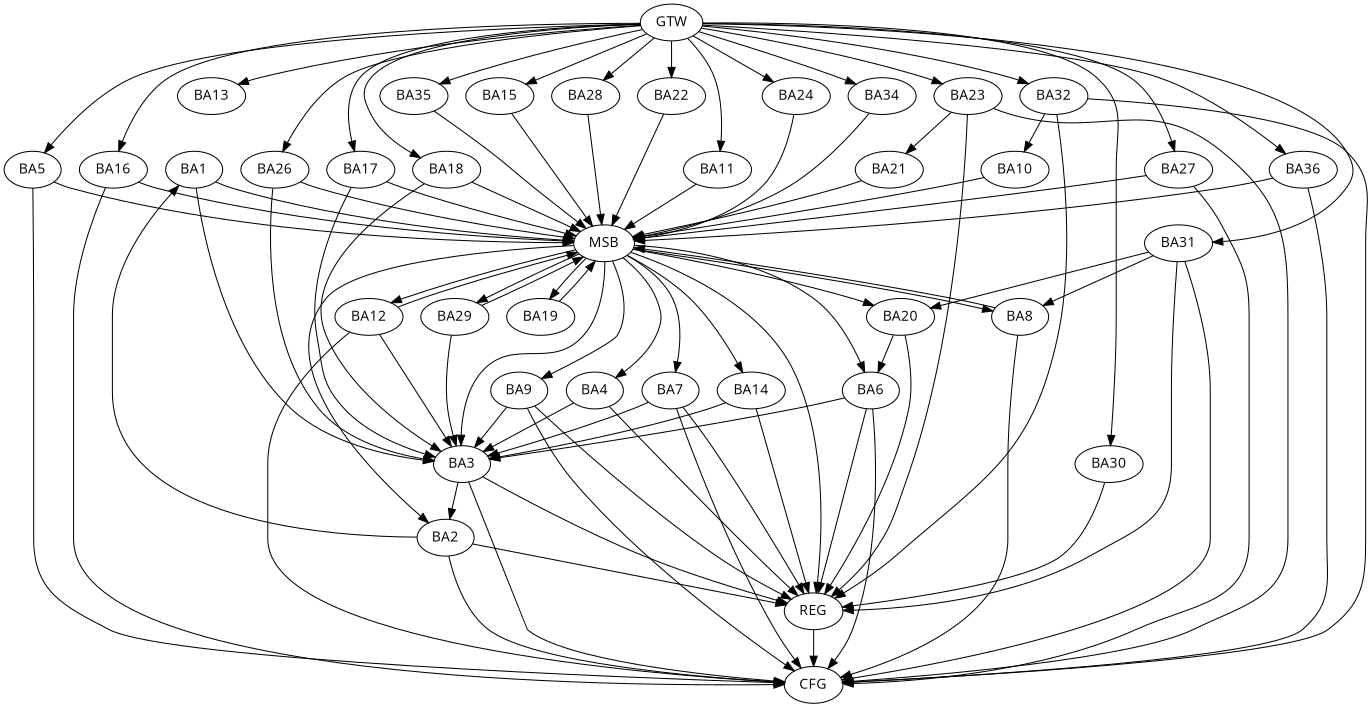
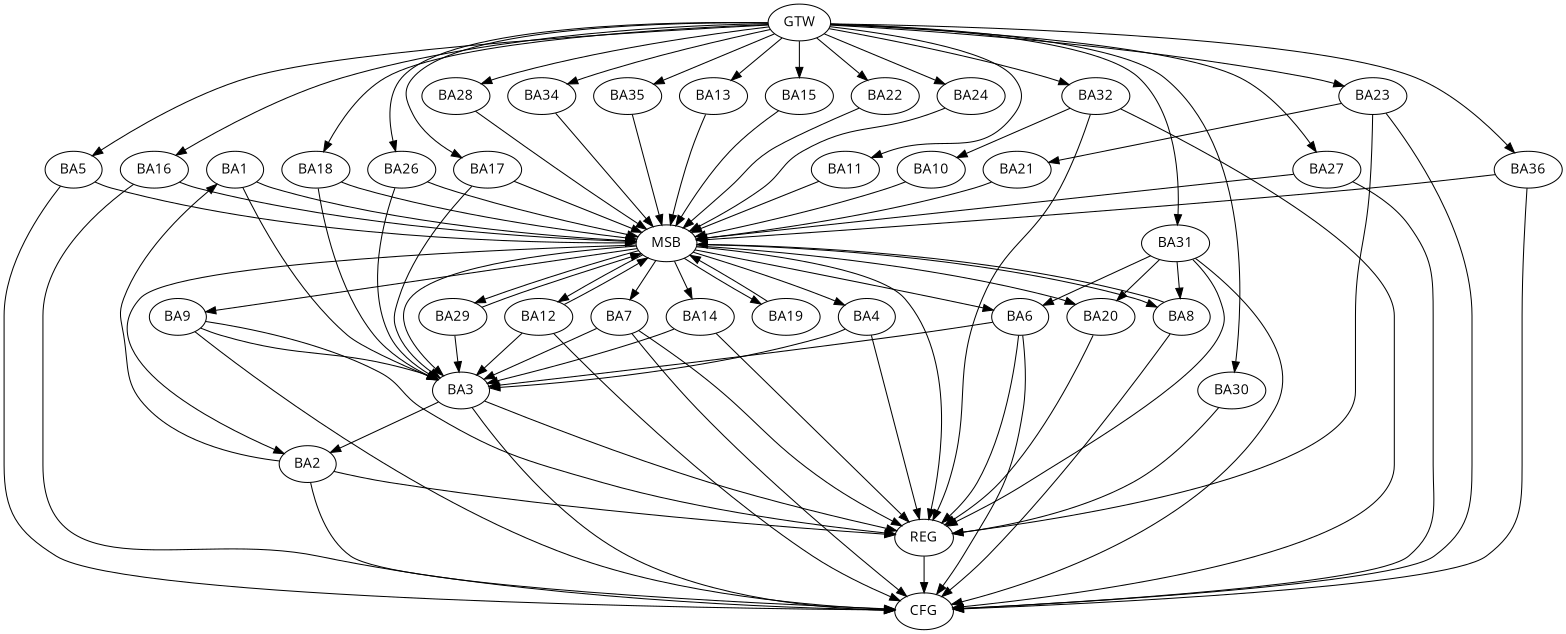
  strict digraph {
    fontname="Open Sans"
    node [fontname="Open Sans"]
    edge [fontname="Open Sans"]
    n1 [label=BA1]
    n2 [label=MSB]
    n3 [label=BA3]
    n4 [label=BA2]
    n5 [label=REG]
    n6 [label=BA4]
    n7 [label=BA6]
    n8 [label=BA7]
    n9 [label=BA8]
    n10 [label=BA9]
    n11 [label=BA12]
    n12 [label=BA14]
    n13 [label=BA19]
    n14 [label=BA20]
    n15 [label=BA29]
    n16 [label=CFG]
    n17 [label=BA5]
    n18 [label=BA10]
    n19 [label=BA11]
    n20 [label=BA13]
    n21 [label=BA15]
    n22 [label=BA16]
    n23 [label=BA17]
    n24 [label=BA18]
    n25 [label=BA21]
    n26 [label=BA22]
    n27 [label=BA23]
    n28 [label=BA24]
    n29 [label=BA26]
    n30 [label=BA27]
    n31 [label=BA28]
    n32 [label=BA30]
    n33 [label=BA31]
    n34 [label=BA32]
    n35 [label=BA34]
    n36 [label=BA35]
    n37 [label=BA36]
    n38 [label=GTW]
    n1 -> n2
    n1 -> n3
    n2 -> n3
    n2 -> n4
    n2 -> n5
    n2 -> n6
    n2 -> n7
    n2 -> n8
    n2 -> n9
    n2 -> n10
    n2 -> n11
    n2 -> n12
    n2 -> n13
    n2 -> n14
    n2 -> n15
    n3 -> n4
    n3 -> n5
    n3 -> n16
    n4 -> n1
    n4 -> n5
    n4 -> n16
    n5 -> n16
    n6 -> n3
    n6 -> n5
    n7 -> n3
    n7 -> n5
    n7 -> n16
    n8 -> n3
    n8 -> n5
    n8 -> n16
    n9 -> n2
    n9 -> n16
    n10 -> n3
    n10 -> n5
    n10 -> n16
    n11 -> n2
    n11 -> n3
    n11 -> n16
    n12 -> n3
    n12 -> n5
    n13 -> n2
    n14 -> n5
-   n14 -> n7
+   n33 -> n7
    n15 -> n2
    n15 -> n3
    n17 -> n2
    n17 -> n16
    n18 -> n2
    n19 -> n2
+   n20 -> n2
    n21 -> n2
    n22 -> n2
    n22 -> n16
    n23 -> n2
    n23 -> n3
    n24 -> n2
    n24 -> n3
    n25 -> n2
    n26 -> n2
    n27 -> n5
    n27 -> n16
    n27 -> n25
    n28 -> n2
    n29 -> n2
    n29 -> n3
    n30 -> n2
    n30 -> n16
    n31 -> n2
    n32 -> n5
    n33 -> n5
    n33 -> n9
    n33 -> n14
    n33 -> n16
    n34 -> n5
    n34 -> n16
    n34 -> n18
    n35 -> n2
    n36 -> n2
    n37 -> n2
    n37 -> n16
    n38 -> n17
    n38 -> n19
    n38 -> n20
    n38 -> n21
    n38 -> n22
    n38 -> n23
    n38 -> n24
    n38 -> n26
    n38 -> n27
    n38 -> n28
    n38 -> n29
    n38 -> n30
    n38 -> n31
    n38 -> n32
    n38 -> n33
    n38 -> n34
    n38 -> n35
    n38 -> n36
    n38 -> n37
  }
